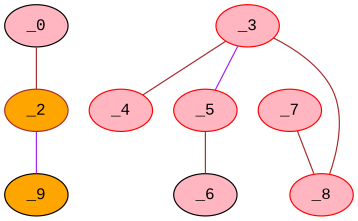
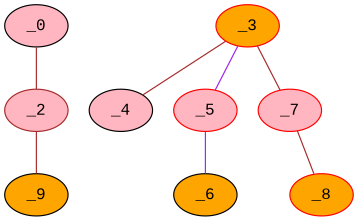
  graph {
    fontname="Liberation Mono"
    node [charge=0 chem=1 color=black fillcolor=lightpink fontname="Liberation Mono" style=filled symbol="C  " y=-0.317]
    edge [color=brown fontname="Liberation Mono" valence=1]
    n1 [label=_0 x=2 y=0.183]
-   _2 [color=brown fillcolor=orange x=2.866]
+   _2 [color=brown x=2.866]
    _9 [fillcolor=orange x=3.7321 y=-0.817]
-   _3 [color=red x=4.5981]
-   _4 [chem=4 color=red symbol="N  " x=5.0981 y=-1.183]
+   _3 [color=red fillcolor=orange x=4.5981]
+   _4 [chem=4 symbol="N  " x=5.0981 y=-1.183]
    _5 [color=red x=5.4641 y=0.183]
    _7 [color=red x=4.0981 y=0.549]
-   _6 [chem=2 symbol="O  " x=6.3301]
-   _8 [chem=2 color=red symbol="O  " x=3.0981 y=0.549]
+   _6 [chem=2 fillcolor=orange symbol="O  " x=6.3301]
+   _8 [chem=2 color=red fillcolor=orange symbol="O  " x=3.0981 y=0.549]
    n1 -- _2 [valence=3]
-   _2 -- _9 [color=purple]
+   _2 -- _9
    _3 -- _4
    _3 -- _5 [color=purple]
-   _3 -- _8
-   _5 -- _6 [valence=2]
+   _3 -- _7
+   _5 -- _6 [color=purple valence=2]
    _7 -- _8
  }
